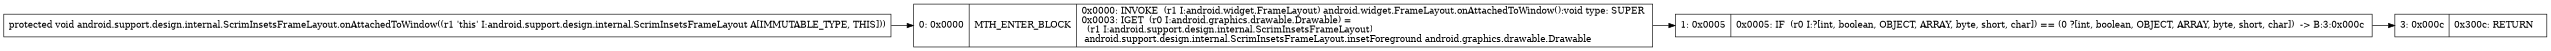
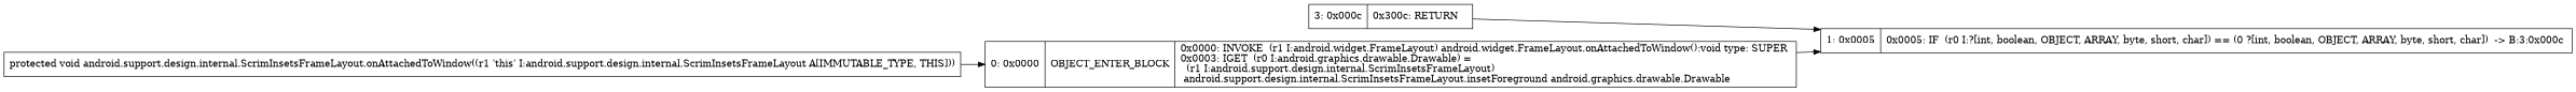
  digraph {
    rankdir=LR
    node [shape=record]
-   n1 [label="{0\:\ 0x0000|MTH_ENTER_BLOCK\l|0x0000: INVOKE  (r1 I:android.widget.FrameLayout) android.widget.FrameLayout.onAttachedToWindow():void type: SUPER \l0x0003: IGET  (r0 I:android.graphics.drawable.Drawable) = \l  (r1 I:android.support.design.internal.ScrimInsetsFrameLayout)\l android.support.design.internal.ScrimInsetsFrameLayout.insetForeground android.graphics.drawable.Drawable \l}"]
+   n1 [label="{0\:\ 0x0000|OBJECT_ENTER_BLOCK\l|0x0000: INVOKE  (r1 I:android.widget.FrameLayout) android.widget.FrameLayout.onAttachedToWindow():void type: SUPER \l0x0003: IGET  (r0 I:android.graphics.drawable.Drawable) = \l  (r1 I:android.support.design.internal.ScrimInsetsFrameLayout)\l android.support.design.internal.ScrimInsetsFrameLayout.insetForeground android.graphics.drawable.Drawable \l}"]
    n2 [label="{1\:\ 0x0005|0x0005: IF  (r0 I:?[int, boolean, OBJECT, ARRAY, byte, short, char]) == (0 ?[int, boolean, OBJECT, ARRAY, byte, short, char])  \-\> B:3:0x000c \l}"]
    n3 [label="{3\:\ 0x000c|0x300c: RETURN   \l}"]
    n4 [label="{protected void android.support.design.internal.ScrimInsetsFrameLayout.onAttachedToWindow((r1 'this' I:android.support.design.internal.ScrimInsetsFrameLayout A[IMMUTABLE_TYPE, THIS])) }"]
    n1 -> n2
-   n2 -> n3
+   n3 -> n2
    n4 -> n1
  }
